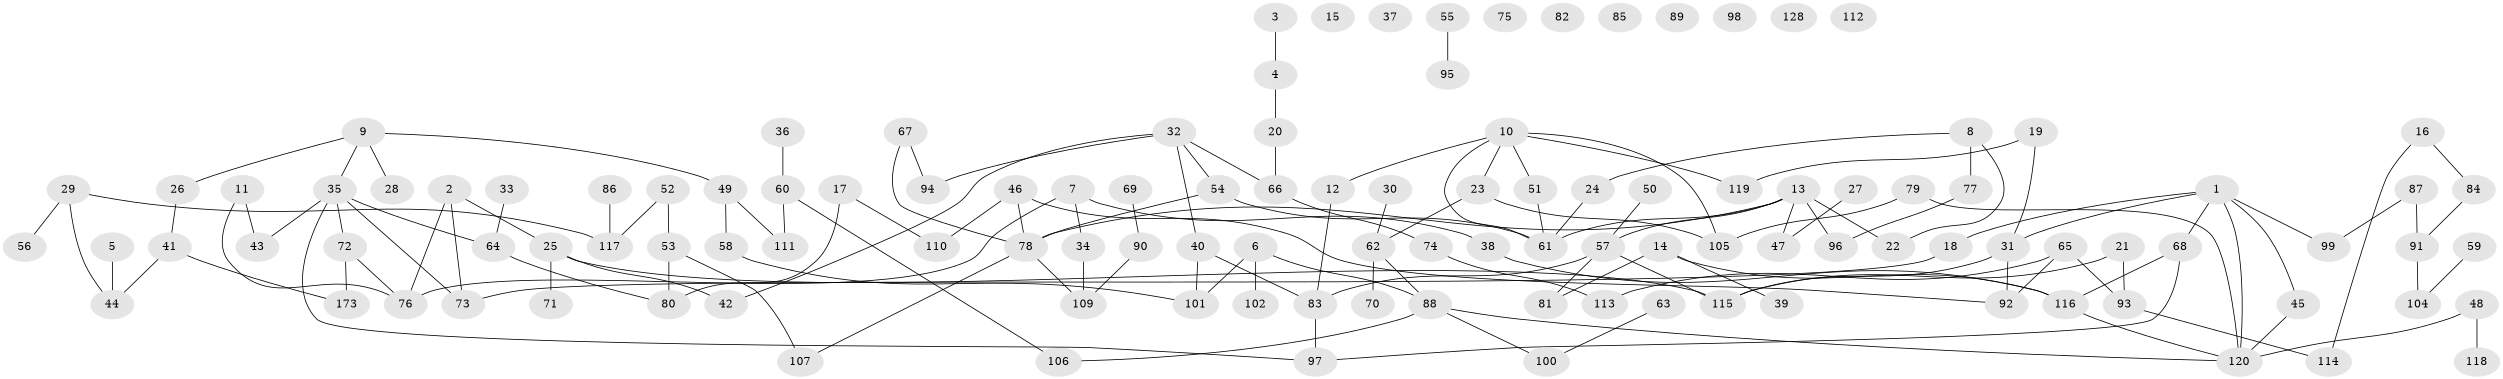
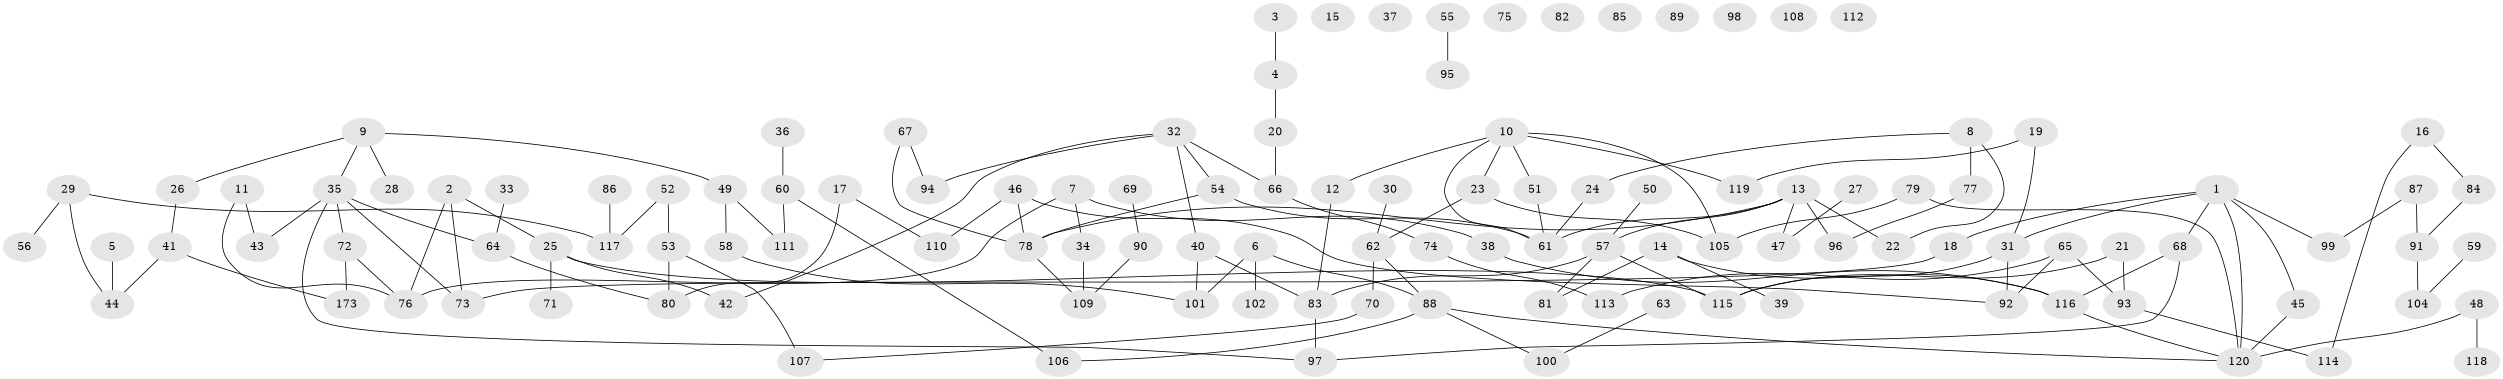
  graph {
    node [color=gray90 style=filled]
    1
    18
    31
    45
    68
    99
    120
    73
    115
    92
    116
    97
    2
    25
    76
    42
    71
    3
    4
    20
    66
    5
    44
    6
    88
    101
    102
    106
    100
    7
    34
    38
    109
    8
    22
    24
    77
    61
    96
    9
    26
    28
    35
    49
    41
    43
    64
    72
    58
    111
    10
    12
    23
    51
    105
    119
    83
    62
    11
    13
    47
    57
    78
    81
    14
    39
    15
    16
    84
    114
    91
    17
    80
    110
    19
    74
    21
    93
    70
    n80 [label=173]
    27
    29
    56
    117
    30
    32
    40
    54
    94
    33
    36
    60
    37
    46
    48
    118
    50
    52
    53
    107
    55
    95
    59
    104
    63
    65
    113
    67
    69
    90
    75
    79
    82
    85
    86
    87
    89
    98
-   108 [label=128]
+   108
    112
    1 -- 18
    1 -- 31
    1 -- 45
    1 -- 68
    1 -- 99
    1 -- 120
    18 -- 73
    31 -- 115
    31 -- 92
    45 -- 120
    68 -- 116
    68 -- 97
    116 -- 120
    2 -- 73
    2 -- 25
    2 -- 76
    25 -- 115
    25 -- 42
    25 -- 71
    3 -- 4
    4 -- 20
    20 -- 66
    66 -- 74
    5 -- 44
    6 -- 88
    6 -- 101
    6 -- 102
    88 -- 120
    88 -- 106
    88 -- 100
    7 -- 76
    7 -- 34
    7 -- 38
    34 -- 109
    38 -- 116
    8 -- 22
    8 -- 24
    8 -- 77
    24 -- 61
    77 -- 96
    9 -- 26
    9 -- 28
    9 -- 35
    9 -- 49
    26 -- 41
    35 -- 73
    35 -- 97
    35 -- 43
    35 -- 64
    35 -- 72
    49 -- 58
    49 -- 111
    41 -- 44
    41 -- n80
    64 -- 80
    72 -- 76
    72 -- n80
    58 -- 101
    10 -- 61
    10 -- 12
    10 -- 23
    10 -- 51
    10 -- 105
    10 -- 119
    12 -- 83
    23 -- 105
    23 -- 62
    51 -- 61
    83 -- 97
    62 -- 88
    62 -- 70
    11 -- 76
    11 -- 43
    13 -- 22
    13 -- 61
    13 -- 96
    13 -- 47
    13 -- 57
    13 -- 78
    57 -- 115
    57 -- 83
    57 -- 81
    78 -- 109
    14 -- 116
    14 -- 81
    14 -- 39
    16 -- 84
    16 -- 114
    84 -- 91
    91 -- 104
    17 -- 80
    17 -- 110
    19 -- 31
    19 -- 119
    74 -- 113
    21 -- 115
    21 -- 93
    93 -- 114
-   78 -- 107
+   70 -- 107
    27 -- 47
    29 -- 44
    29 -- 56
    29 -- 117
    30 -- 62
    32 -- 42
    32 -- 66
    32 -- 40
    32 -- 54
    32 -- 94
    40 -- 101
    40 -- 83
    54 -- 61
    54 -- 78
    33 -- 64
    36 -- 60
    60 -- 106
    60 -- 111
    46 -- 92
    46 -- 78
    46 -- 110
    48 -- 120
    48 -- 118
    50 -- 57
    52 -- 117
    52 -- 53
    53 -- 80
    53 -- 107
    55 -- 95
    59 -- 104
    63 -- 100
    65 -- 92
    65 -- 93
    65 -- 113
    67 -- 78
    67 -- 94
    69 -- 90
    90 -- 109
    79 -- 120
    79 -- 105
    86 -- 117
    87 -- 99
    87 -- 91
  }
